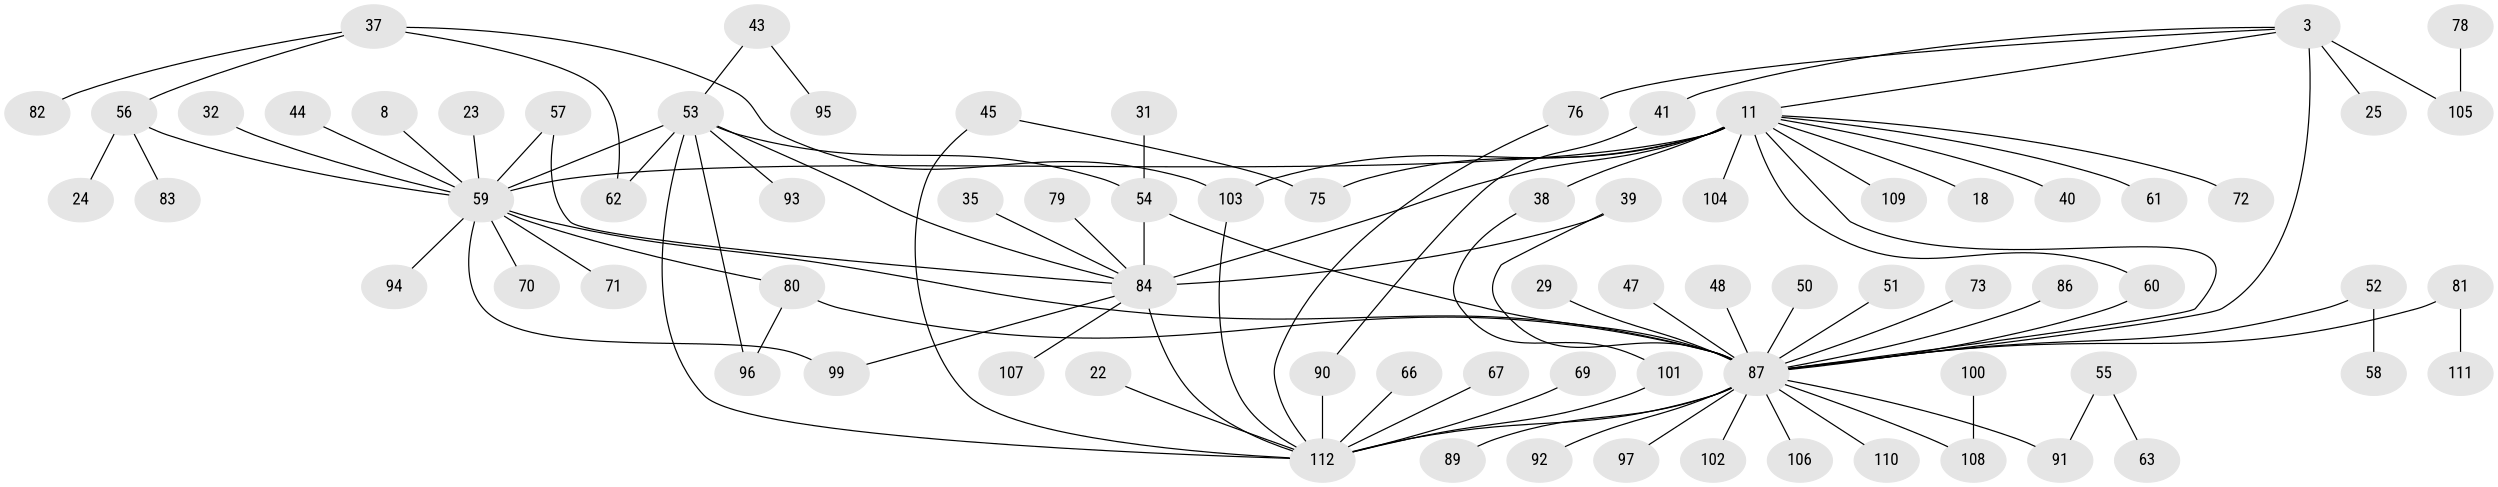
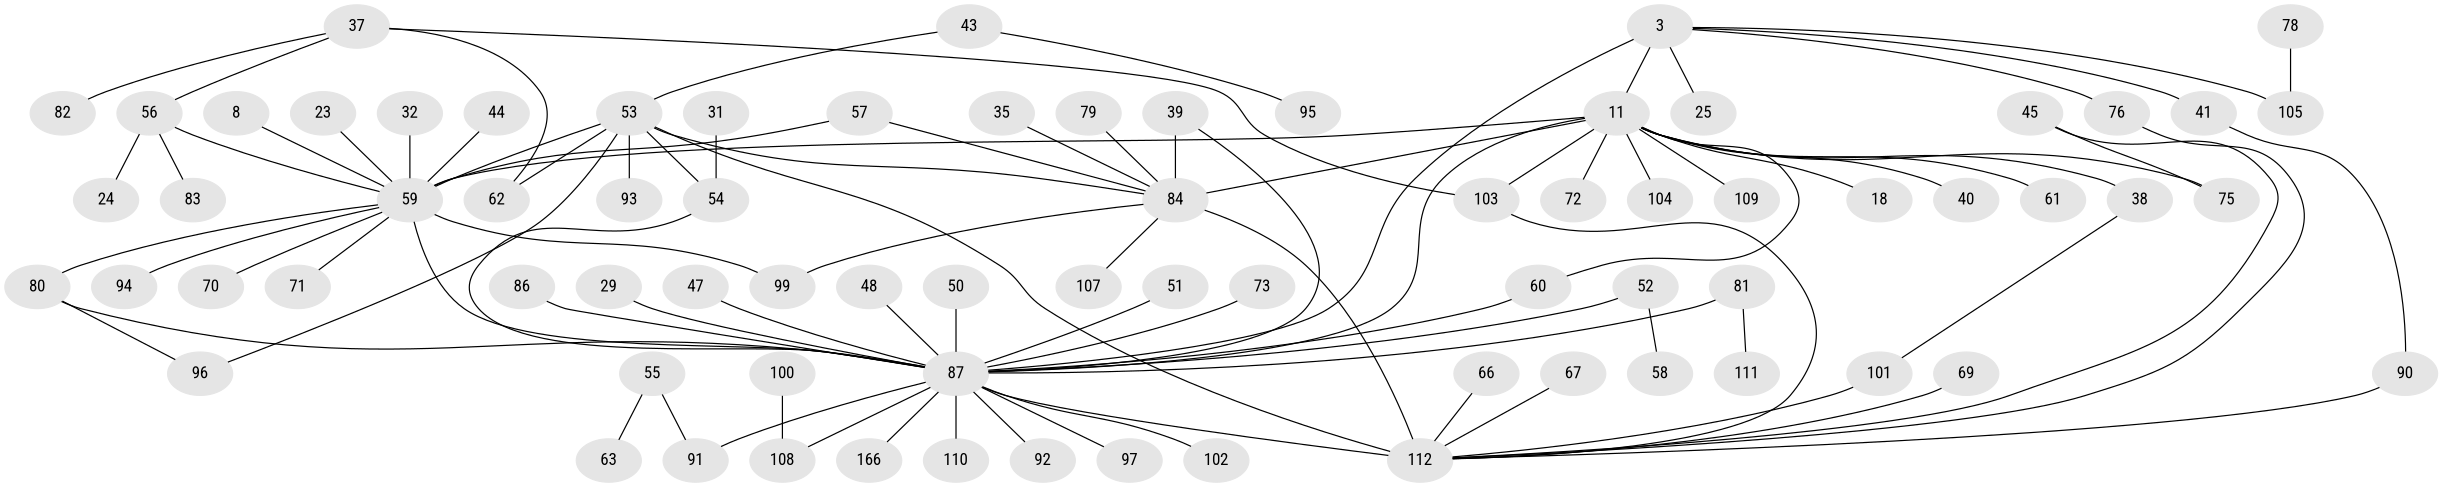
  graph {
    fontname="Roboto Condensed"
    node [color=gray90 fontname="Roboto Condensed" style=filled]
    edge [fontname="Roboto Condensed"]
    11 [super="+1"]
    87 [super="+15+2+27+33"]
    103 [super="+68"]
    59 [super="+42+49"]
    18
    38
    40
    60 [super="+17"]
    61
    72
    75
    84 [super="+13+46+74"]
    104
    109
    3
    25
    41
    105 [super="+65"]
    76
    90
    112 [super="+5+77"]
    91 [super="+30"]
-   89
    92
    97
    102
-   106
+   106 [label=166]
    108 [super="+85"]
    110
    70
    71
    80 [super="+24"]
    94
    99 [super="+20"]
    8
    101
    107
-   22
    23
    29
    54 [super="+28"]
    31
    32 [super="+12"]
    35
    37 [super="+36"]
    56 [super="+16"]
    62
    82
    n49 [label=24]
    83
    39
    43 [super="+26"]
    53 [super="+21"]
    95
    93
    96 [super="+88"]
    44
    45
    47
    48 [super="+6"]
    50
    51
    52
    58
    55
    63
    57
    66
    67
    69
    73
    78
    79
    81
    111
    86
    100
    11 -- 87
    11 -- 103
    11 -- 59 [weight=2]
    11 -- 18
    11 -- 38
    11 -- 40
    11 -- 60
    11 -- 61
    11 -- 72
    11 -- 75
    11 -- 84 [weight=3]
    11 -- 104
    11 -- 109
    87 -- 112 [weight=5]
    87 -- 91
-   87 -- 89
    87 -- 92
    87 -- 97 [weight=2]
    87 -- 102
    87 -- 106
    87 -- 108
    87 -- 110 [weight=2]
    103 -- 112
    59 -- 87 [weight=3]
    59 -- 70
    59 -- 71
    59 -- 80
    59 -- 94
    59 -- 99
    38 -- 101
    60 -- 87
    84 -- 112 [weight=3]
    84 -- 99
    84 -- 107
    3 -- 11
    3 -- 87 [weight=4]
    3 -- 25
    3 -- 41
    3 -- 105
    3 -- 76 [weight=2]
    41 -- 90
    76 -- 112
    90 -- 112
    80 -- 87 [weight=4]
    80 -- 96
    8 -- 59
    101 -- 112
-   22 -- 112
    23 -- 59
    29 -- 87
    54 -- 87
-   54 -- 84
    31 -- 54
    32 -- 59
    35 -- 84
    37 -- 103
    37 -- 56
    37 -- 62
    37 -- 82
    56 -- 59
    56 -- n49
    56 -- 83
    39 -- 87
    39 -- 84
    43 -- 53
    43 -- 95
    53 -- 59 [weight=4]
    53 -- 84
    53 -- 112 [weight=2]
    53 -- 54
    53 -- 62
    53 -- 93
    53 -- 96
    44 -- 59
    45 -- 75
    45 -- 112
    47 -- 87
    48 -- 87 [weight=2]
    50 -- 87
    51 -- 87
    52 -- 87
    52 -- 58
    55 -- 91
    55 -- 63
    57 -- 59
    57 -- 84
    66 -- 112
    67 -- 112
    69 -- 112
    73 -- 87
    78 -- 105
    79 -- 84
    81 -- 87
    81 -- 111
    86 -- 87
    100 -- 108
  }
